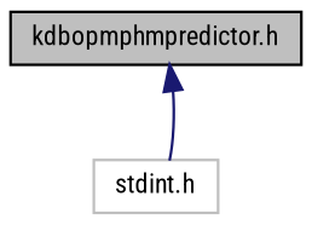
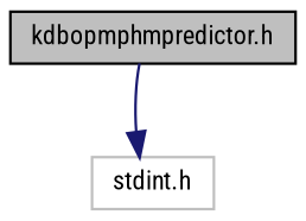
  digraph {
    fontname="Roboto Condensed"
    node [fontname="Roboto Condensed" fontsize=10 shape=record style=filled]
    n1 [color=black fillcolor=grey75 fontcolor=black height=0.2 label="kdbopmphmpredictor.h" width=0.4]
    n2 [color=grey75 fillcolor=white height=0.2 label="stdint.h" width=0.4]
-   n2 -> n1 [color=midnightblue fontname="Roboto Condensed" fontsize=10 labelfontname=Helvetica labelfontsize=10 style=solid]
+   n1 -> n2 [color=midnightblue fontname="Roboto Condensed" fontsize=10 labelfontname=Helvetica labelfontsize=10 style=solid]
  }
